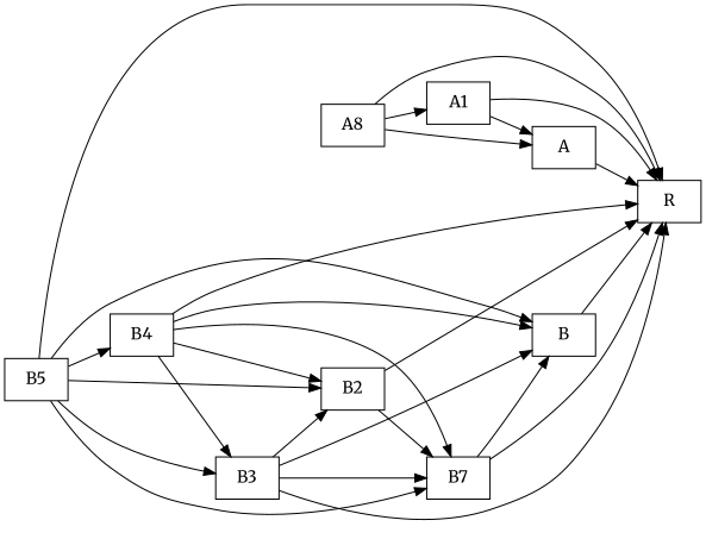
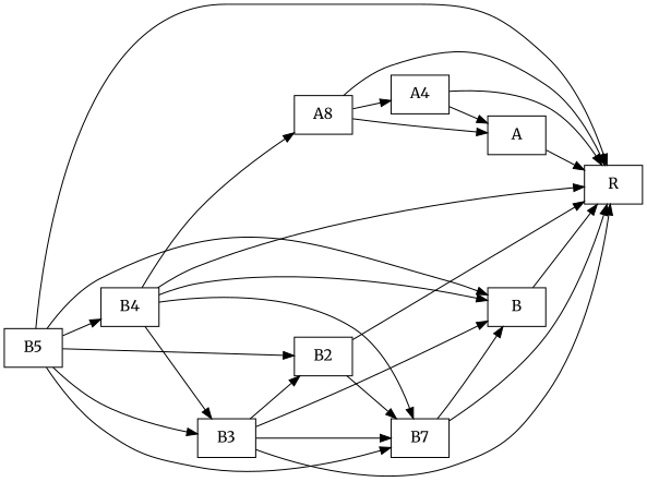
  digraph {
    fontname=Merriweather
    rankdir=LR
    node [fontname=Merriweather shape=box]
    edge [arrowhead=normal fontname=Merriweather]
    n1 [label=A8]
-   n2 [label=A1]
+   n2 [label=A4]
    n3 [label=A]
    n4 [label=R]
    n5 [label=B5]
    n6 [label=B4]
    n7 [label=B3]
    n8 [label=B2]
    n9 [label=B]
    n10 [label=B7]
    n1 -> n2
    n1 -> n3
    n1 -> n4
    n2 -> n3
    n2 -> n4
    n3 -> n4
    n5 -> n4
    n5 -> n6
    n5 -> n7
    n5 -> n8
    n5 -> n9
    n5 -> n10
    n6 -> n4
    n6 -> n7
-   n6 -> n8
+   n6 -> n1
    n6 -> n9
    n6 -> n10
    n7 -> n4
    n7 -> n8
    n7 -> n9
    n7 -> n10
    n8 -> n4
    n8 -> n10
    n9 -> n4
    n10 -> n4
    n10 -> n9
  }
